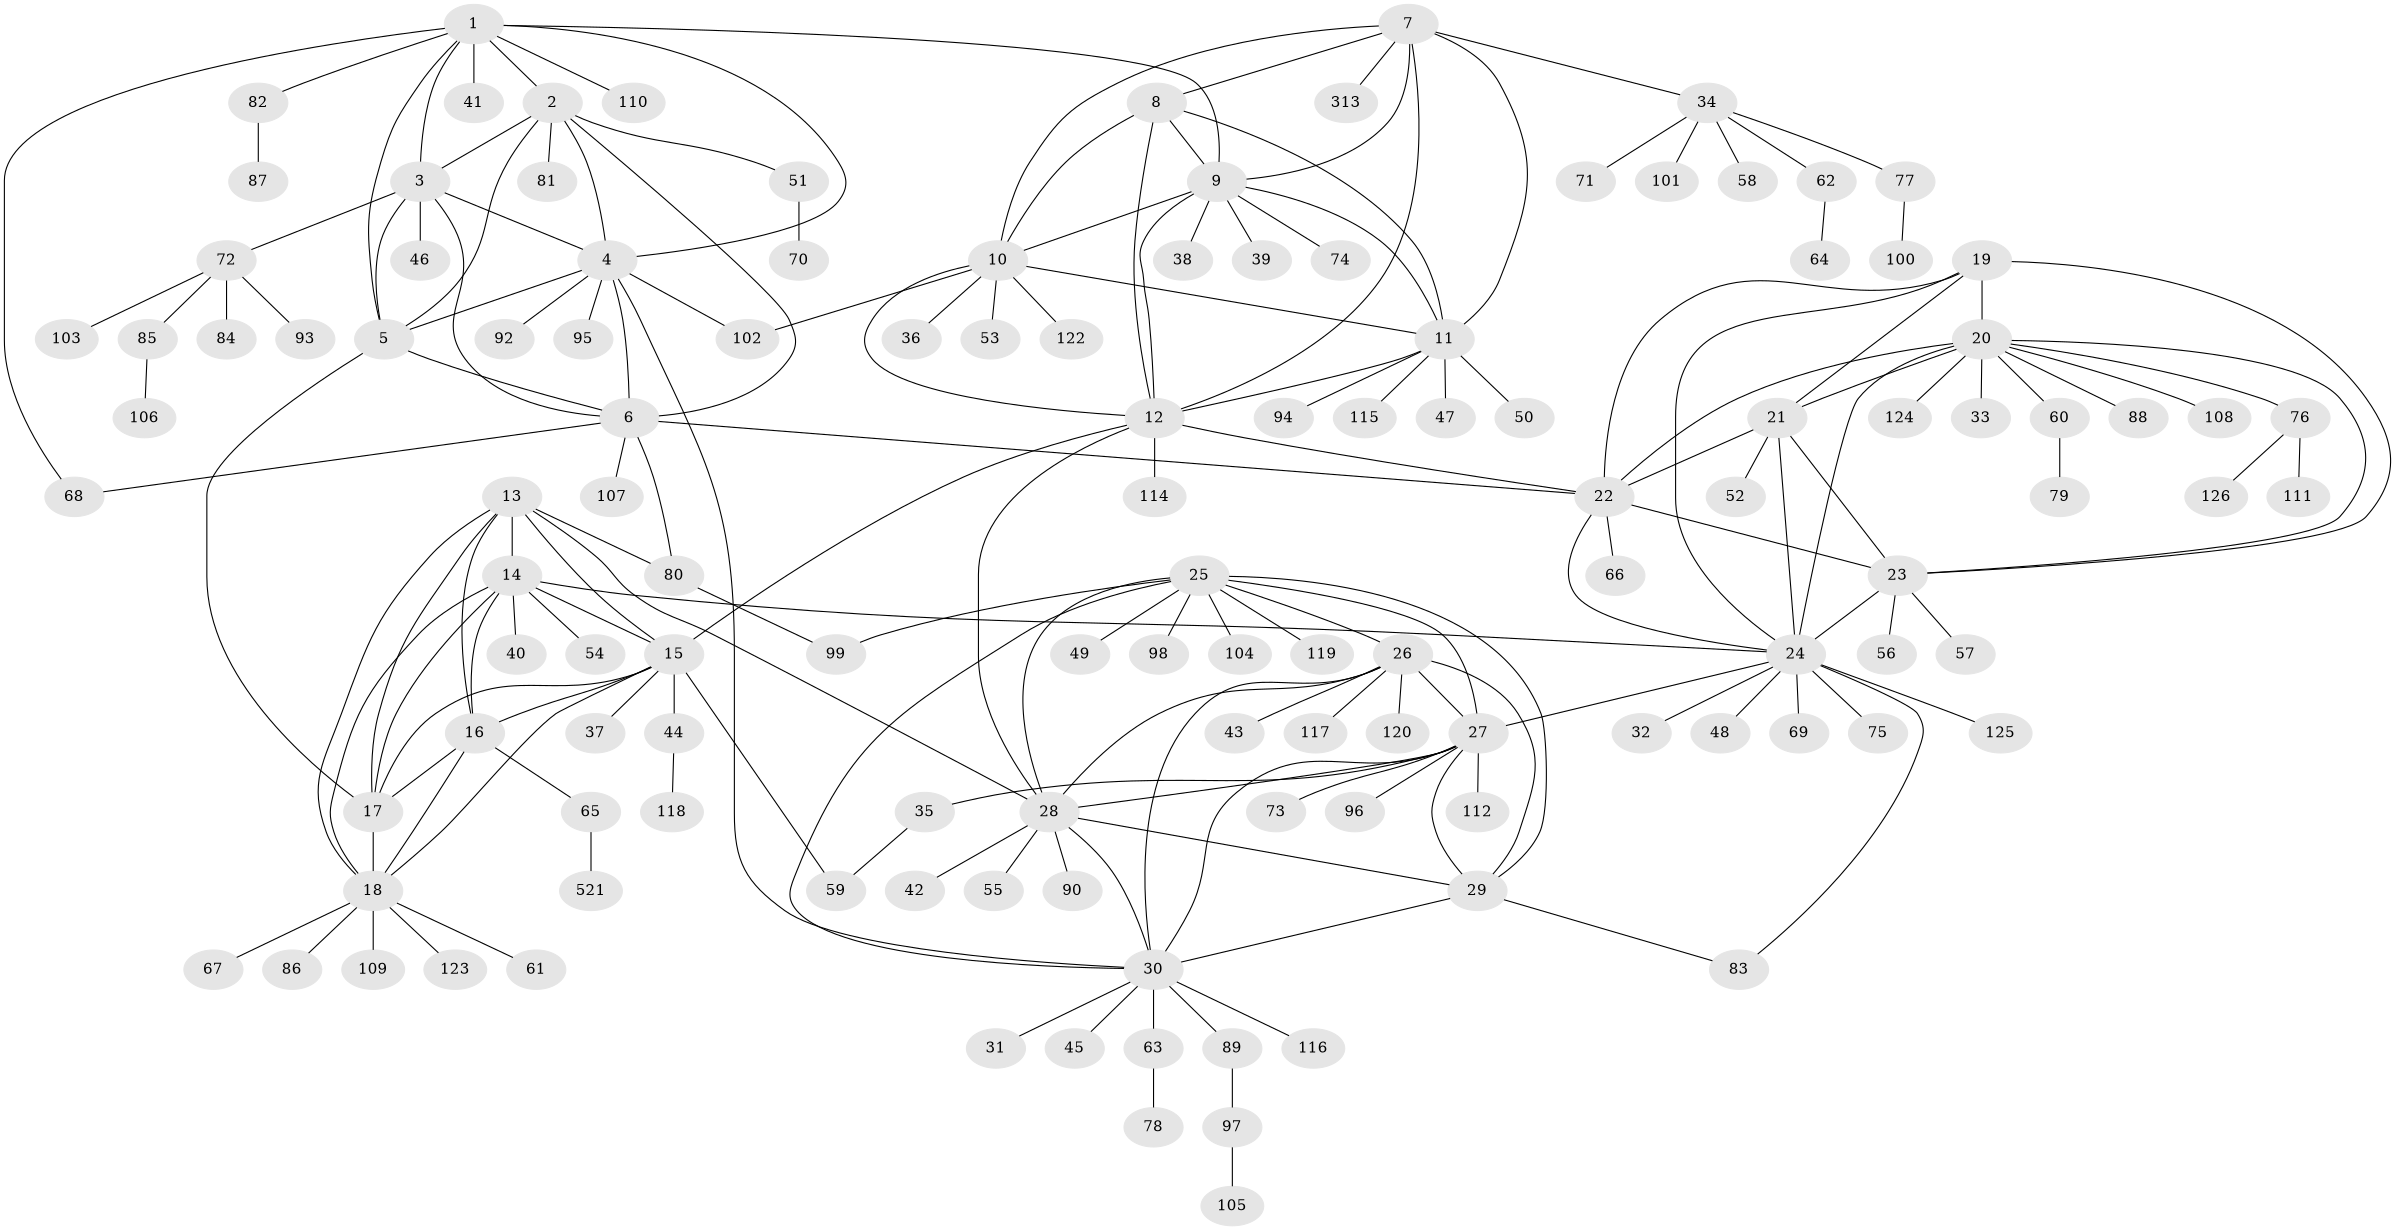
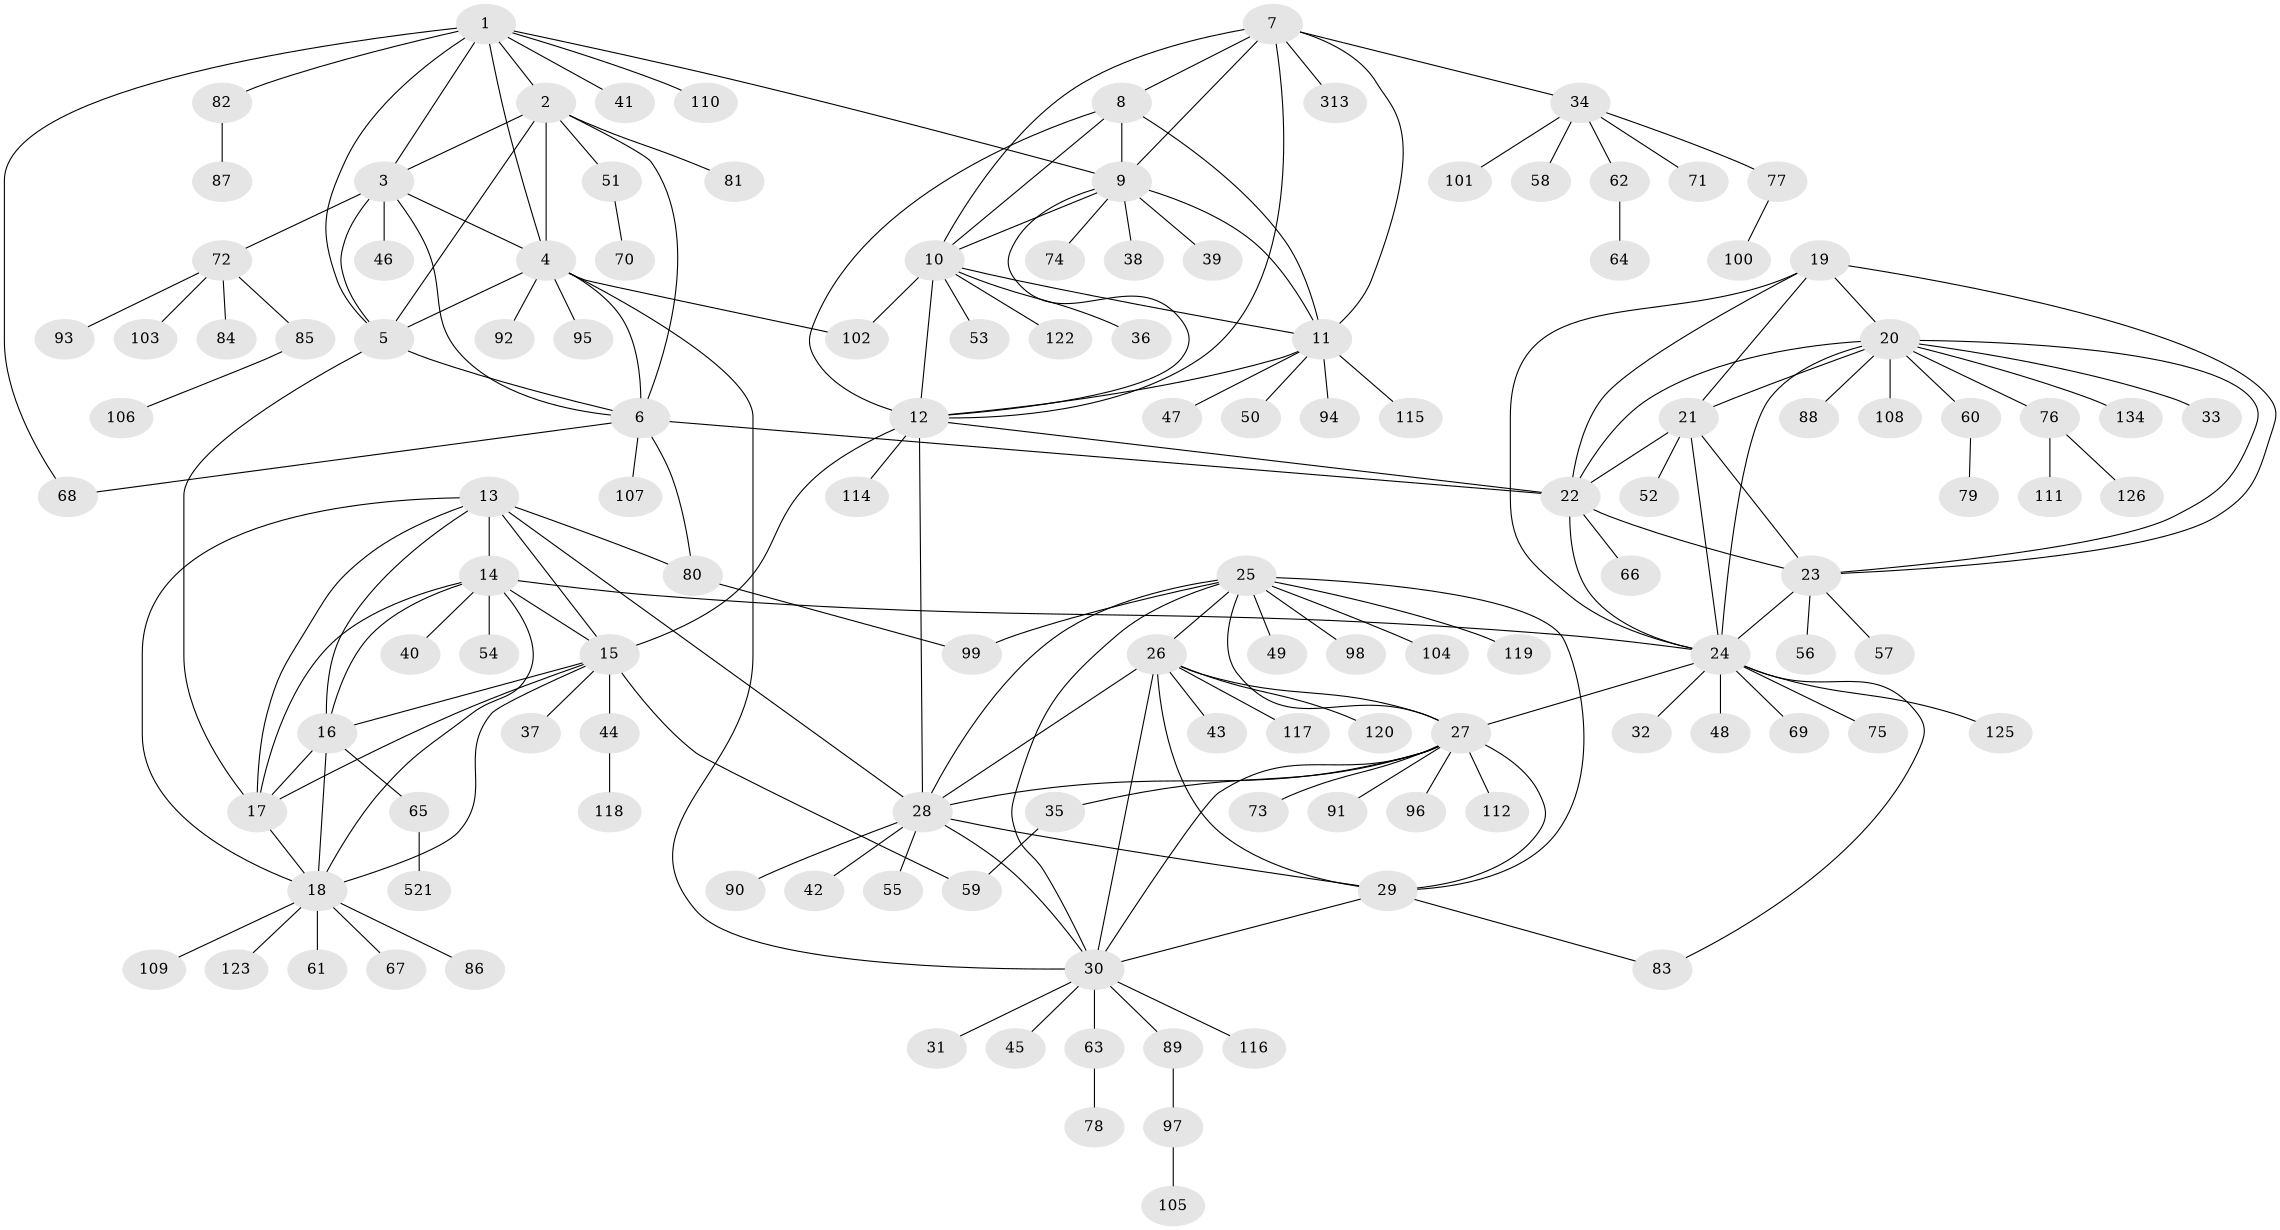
  graph {
    node [color=gray90 style=filled]
    1
    2
    3
    4
    5
    9
    41
    82
    110
    68
    6
    51
    81
    46
    72
    30
    92
    95
    102
    17
    22
    80
    107
    10
    11
    12
    38
    39
    74
    87
    70
    84
    85
    93
    103
    31
    45
    63
    89
    116
    18
    24
    23
    66
    99
    7
    8
    34
    n49 [label=313]
    36
    53
    122
    47
    50
    94
    115
    15
    28
    114
    58
    62
    71
    77
    101
    16
    37
    44
    59
    29
    42
    55
    90
    13
    14
    40
    54
    65
    61
    67
    86
    109
    123
    27
    32
    48
    69
    75
    83
    125
    118
    n91 [label=521]
    19
    20
    21
    33
    60
    76
    88
    108
-   124
+   124 [label=134]
    52
    56
    57
    79
    111
    126
    35
    73
+   91
    96
    112
    25
    26
    49
    98
    104
    119
    43
    117
    120
    78
    97
    64
    100
    106
    105
    1 -- 2
    1 -- 3
    1 -- 4
    1 -- 5
    1 -- 9
    1 -- 41
    1 -- 82
    1 -- 110
    1 -- 68
    2 -- 3
    2 -- 4
    2 -- 5
    2 -- 6
    2 -- 51
    2 -- 81
    3 -- 4
    3 -- 5
    3 -- 6
    3 -- 46
    3 -- 72
    4 -- 5
    4 -- 6
    4 -- 30
    4 -- 92
    4 -- 95
    4 -- 102
    5 -- 6
    5 -- 17
    9 -- 10
    9 -- 11
    9 -- 12
    9 -- 38
    9 -- 39
    9 -- 74
    82 -- 87
    6 -- 68
    6 -- 22
    6 -- 80
    6 -- 107
    51 -- 70
    72 -- 84
    72 -- 85
    72 -- 93
    72 -- 103
    30 -- 31
    30 -- 45
    30 -- 63
    30 -- 89
    30 -- 116
    17 -- 18
    22 -- 24
    22 -- 23
    22 -- 66
    80 -- 99
    10 -- 102
    10 -- 11
    10 -- 12
    10 -- 36
    10 -- 53
    10 -- 122
    11 -- 12
    11 -- 47
    11 -- 50
    11 -- 94
    11 -- 115
    12 -- 22
    12 -- 15
    12 -- 28
    12 -- 114
    85 -- 106
    63 -- 78
    89 -- 97
    18 -- 61
    18 -- 67
    18 -- 86
    18 -- 109
    18 -- 123
    24 -- 27
    24 -- 32
    24 -- 48
    24 -- 69
    24 -- 75
    24 -- 83
    24 -- 125
    23 -- 24
    23 -- 56
    23 -- 57
    7 -- 9
    7 -- 10
    7 -- 11
    7 -- 12
    7 -- 8
    7 -- 34
    7 -- n49
    8 -- 9
    8 -- 10
    8 -- 11
    8 -- 12
    34 -- 58
    34 -- 62
    34 -- 71
    34 -- 77
    34 -- 101
    15 -- 17
    15 -- 18
    15 -- 16
    15 -- 37
    15 -- 44
    15 -- 59
    28 -- 30
    28 -- 29
    28 -- 42
    28 -- 55
    28 -- 90
    62 -- 64
    77 -- 100
    16 -- 17
    16 -- 18
    16 -- 65
    44 -- 118
    29 -- 30
    29 -- 83
    13 -- 17
    13 -- 80
    13 -- 18
    13 -- 15
    13 -- 28
    13 -- 16
    13 -- 14
    14 -- 17
    14 -- 18
    14 -- 24
    14 -- 15
    14 -- 16
    14 -- 40
    14 -- 54
    65 -- n91
    27 -- 30
    27 -- 28
    27 -- 29
    27 -- 35
    27 -- 73
+   27 -- 91
    27 -- 96
    27 -- 112
    19 -- 22
    19 -- 24
    19 -- 23
    19 -- 20
    19 -- 21
    20 -- 22
    20 -- 24
    20 -- 23
    20 -- 21
    20 -- 33
    20 -- 60
    20 -- 76
    20 -- 88
    20 -- 108
    20 -- 124
    21 -- 22
    21 -- 24
    21 -- 23
    21 -- 52
    60 -- 79
    76 -- 111
    76 -- 126
    35 -- 59
    25 -- 30
    25 -- 99
    25 -- 28
    25 -- 29
    25 -- 27
    25 -- 26
    25 -- 49
    25 -- 98
    25 -- 104
    25 -- 119
    26 -- 30
    26 -- 28
    26 -- 29
    26 -- 27
    26 -- 43
    26 -- 117
    26 -- 120
    97 -- 105
  }
